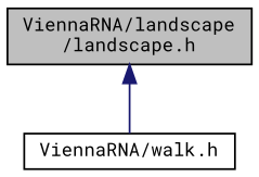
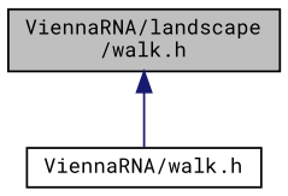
  digraph {
    fontname="Roboto Mono"
    node [color=black fontname="Roboto Mono" fontsize=10 shape=record]
-   n1 [fillcolor=grey75 fontcolor=black height=0.2 label="ViennaRNA/landscape\l/landscape.h" style=filled width=0.4]
+   n1 [fillcolor=grey75 fontcolor=black height=0.2 label="ViennaRNA/landscape\l/walk.h" style=filled width=0.4]
    n2 [height=0.2 label="ViennaRNA/walk.h" width=0.4]
    n1 -> n2 [color=midnightblue dir=back fontname="Roboto Mono" fontsize=10 labelfontname=Helvetica labelfontsize=10 style=solid]
  }
